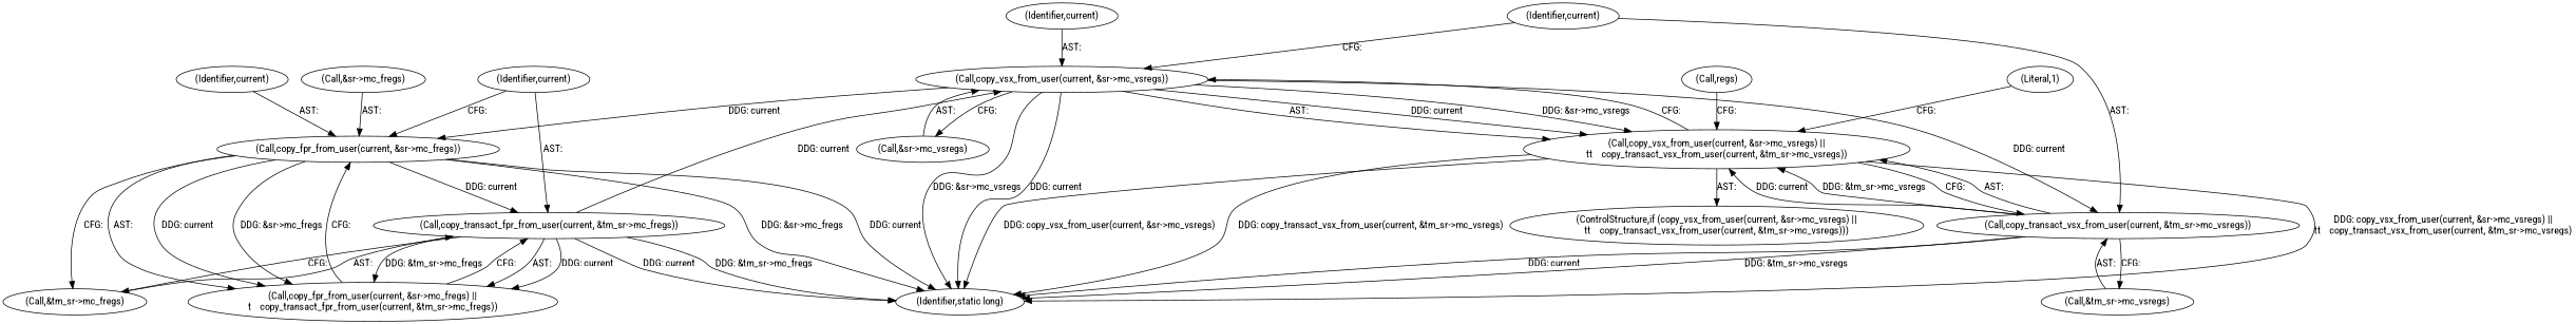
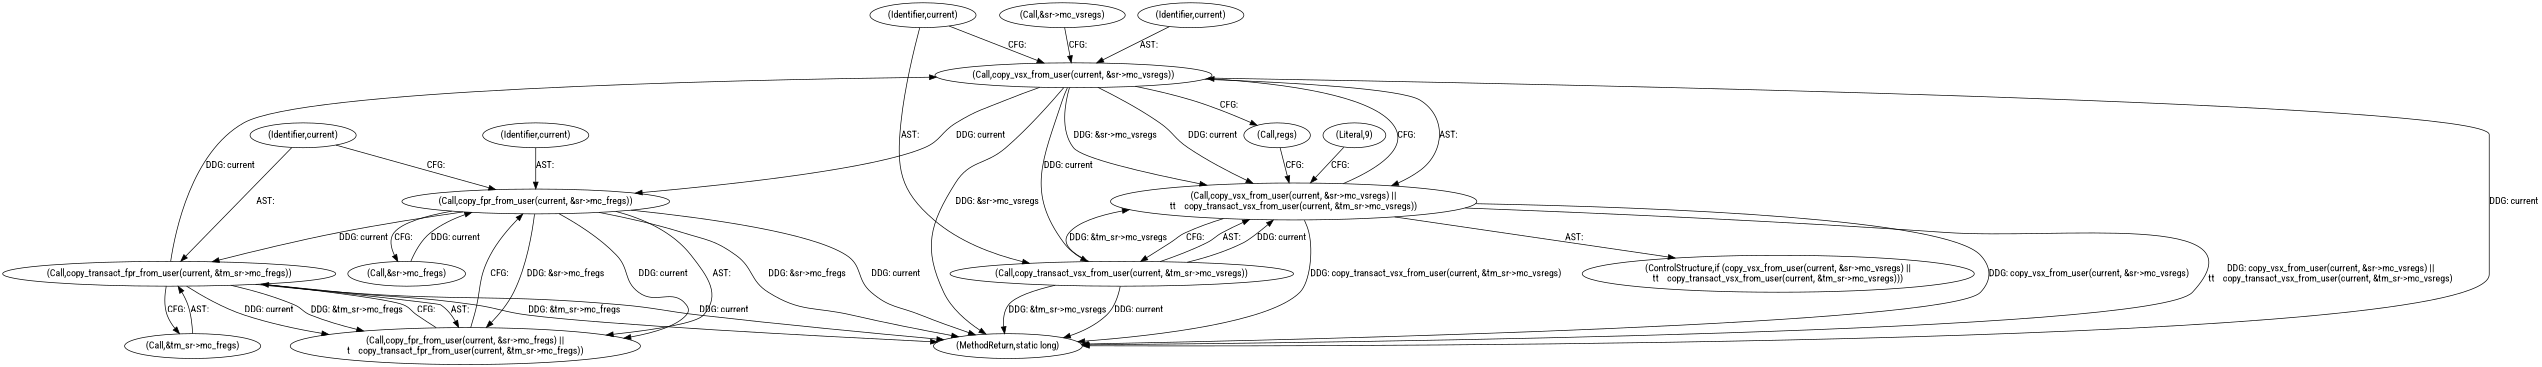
  digraph {
    fontname="Roboto Condensed"
    node [fontname="Roboto Condensed"]
    edge [fontname="Roboto Condensed"]
    n1 [label="(Call,copy_vsx_from_user(current, &sr->mc_vsregs))"]
    n2 [label="(Call,copy_vsx_from_user(current, &sr->mc_vsregs) ||\n\t\t    copy_transact_vsx_from_user(current, &tm_sr->mc_vsregs))"]
    n3 [label="(Call,copy_transact_vsx_from_user(current, &tm_sr->mc_vsregs))"]
    n4 [label="(Call,&sr->mc_vsregs)"]
-   n5 [label="(Identifier,static long)"]
+   n5 [label="(MethodReturn,static long)"]
    n6 [label="(Call,copy_fpr_from_user(current, &sr->mc_fregs))"]
    n7 [label="(ControlStructure,if (copy_vsx_from_user(current, &sr->mc_vsregs) ||\n\t\t    copy_transact_vsx_from_user(current, &tm_sr->mc_vsregs)))"]
-   n8 [label="(Call,&tm_sr->mc_vsregs)"]
    n9 [label="(Call,copy_transact_fpr_from_user(current, &tm_sr->mc_fregs))"]
    n10 [label="(Call,copy_fpr_from_user(current, &sr->mc_fregs) ||\n\t    copy_transact_fpr_from_user(current, &tm_sr->mc_fregs))"]
    n11 [label="(Call,&sr->mc_fregs)"]
    n12 [label="(Call,&tm_sr->mc_fregs)"]
-   n13 [label="(Literal,1)"]
+   n13 [label="(Literal,9)"]
    n14 [label="(Identifier,current)"]
    n15 [label="(Identifier,current)"]
    n16 [label="(Identifier,current)"]
    n17 [label="(Call,regs)"]
    n18 [label="(Identifier,current)"]
    n1 -> n2 [label="AST: "]
    n1 -> n2 [label="DDG: current"]
    n1 -> n2 [label="DDG: &sr->mc_vsregs"]
    n1 -> n3 [label="DDG: current"]
-   n1 -> n4 [label="CFG: "]
+   n1 -> n17 [label="CFG: "]
    n1 -> n5 [label="DDG: &sr->mc_vsregs"]
    n1 -> n5 [label="DDG: current"]
    n1 -> n6 [label="DDG: current"]
    n2 -> n1 [label="CFG: "]
    n2 -> n3 [label="CFG: "]
    n2 -> n5 [label="DDG: copy_vsx_from_user(current, &sr->mc_vsregs)"]
    n2 -> n5 [label="DDG: copy_transact_vsx_from_user(current, &tm_sr->mc_vsregs)"]
    n2 -> n5 [label="DDG: copy_vsx_from_user(current, &sr->mc_vsregs) ||\n\t\t    copy_transact_vsx_from_user(current, &tm_sr->mc_vsregs)"]
    n2 -> n7 [label="AST: "]
    n3 -> n2 [label="AST: "]
    n3 -> n2 [label="DDG: current"]
    n3 -> n2 [label="DDG: &tm_sr->mc_vsregs"]
    n3 -> n5 [label="DDG: &tm_sr->mc_vsregs"]
    n3 -> n5 [label="DDG: current"]
-   n3 -> n8 [label="CFG: "]
-   n4 -> n1 [label="AST: "]
+   n4 -> n1 [label="CFG: "]
    n6 -> n5 [label="DDG: &sr->mc_fregs"]
    n6 -> n5 [label="DDG: current"]
    n6 -> n9 [label="DDG: current"]
    n6 -> n10 [label="AST: "]
    n6 -> n10 [label="DDG: current"]
    n6 -> n10 [label="DDG: &sr->mc_fregs"]
-   n6 -> n12 [label="CFG: "]
-   n8 -> n3 [label="AST: "]
+   n6 -> n11 [label="CFG: "]
    n9 -> n1 [label="DDG: current"]
    n9 -> n5 [label="DDG: &tm_sr->mc_fregs"]
    n9 -> n5 [label="DDG: current"]
    n9 -> n10 [label="AST: "]
    n9 -> n10 [label="DDG: current"]
    n9 -> n10 [label="DDG: &tm_sr->mc_fregs"]
    n9 -> n12 [label="CFG: "]
    n10 -> n6 [label="CFG: "]
    n10 -> n9 [label="CFG: "]
-   n11 -> n6 [label="AST: "]
+   n11 -> n6 [label="DDG: current"]
    n12 -> n9 [label="AST: "]
    n13 -> n2 [label="CFG: "]
    n14 -> n1 [label="AST: "]
    n15 -> n6 [label="AST: "]
    n16 -> n1 [label="CFG: "]
    n16 -> n3 [label="AST: "]
    n17 -> n2 [label="CFG: "]
    n18 -> n6 [label="CFG: "]
    n18 -> n9 [label="AST: "]
  }
